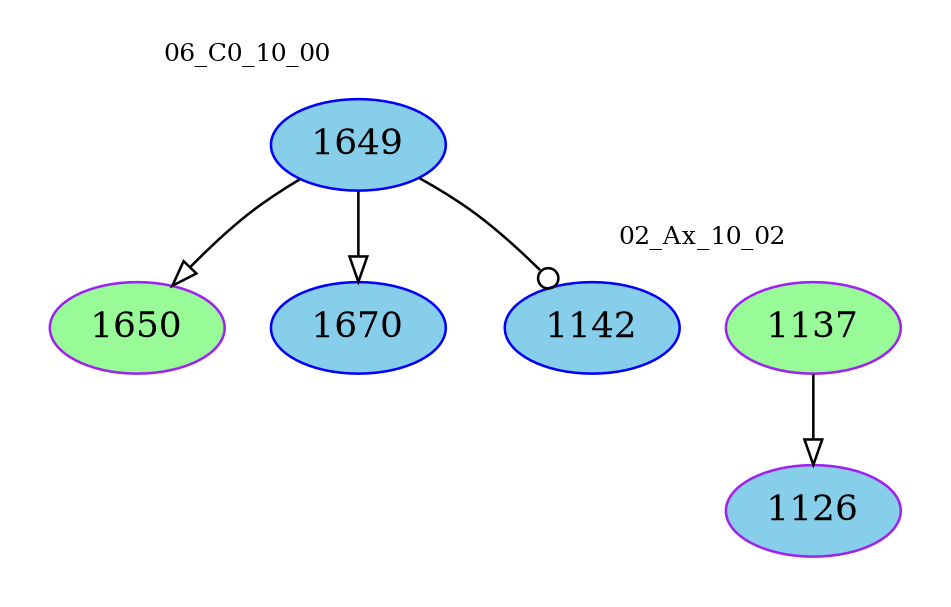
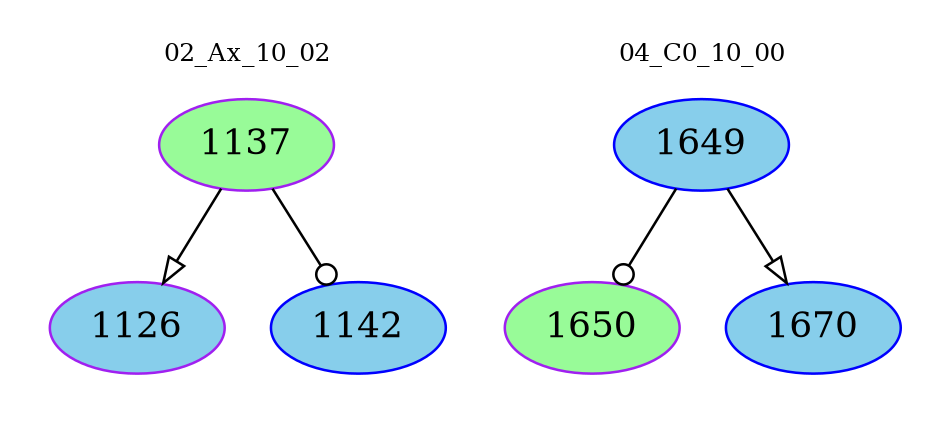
  digraph {
    node [color=purple fillcolor=skyblue style=filled]
    edge [arrowhead=onormal color=black]
    n1 [fillcolor=palegreen label=1137]
    n2 [label=1126]
    n3 [color=blue label=1142]
    n4 [color=blue label=1649]
    n5 [fillcolor=palegreen label=1650]
    n6 [color=blue label=1670]
    subgraph cluster_1 {
      color=white
      fontsize=10
      label="02_Ax_10_02"
      n1
      n2
      n3
    }
    subgraph cluster_2 {
      color=white
      fontsize=10
-     label="06_C0_10_00"
+     label="04_C0_10_00"
      n4
      n5
      n6
    }
    n1 -> n2
-   n4 -> n3 [arrowhead=odot]
-   n4 -> n5
+   n1 -> n3 [arrowhead=odot]
+   n4 -> n5 [arrowhead=odot]
    n4 -> n6
  }
